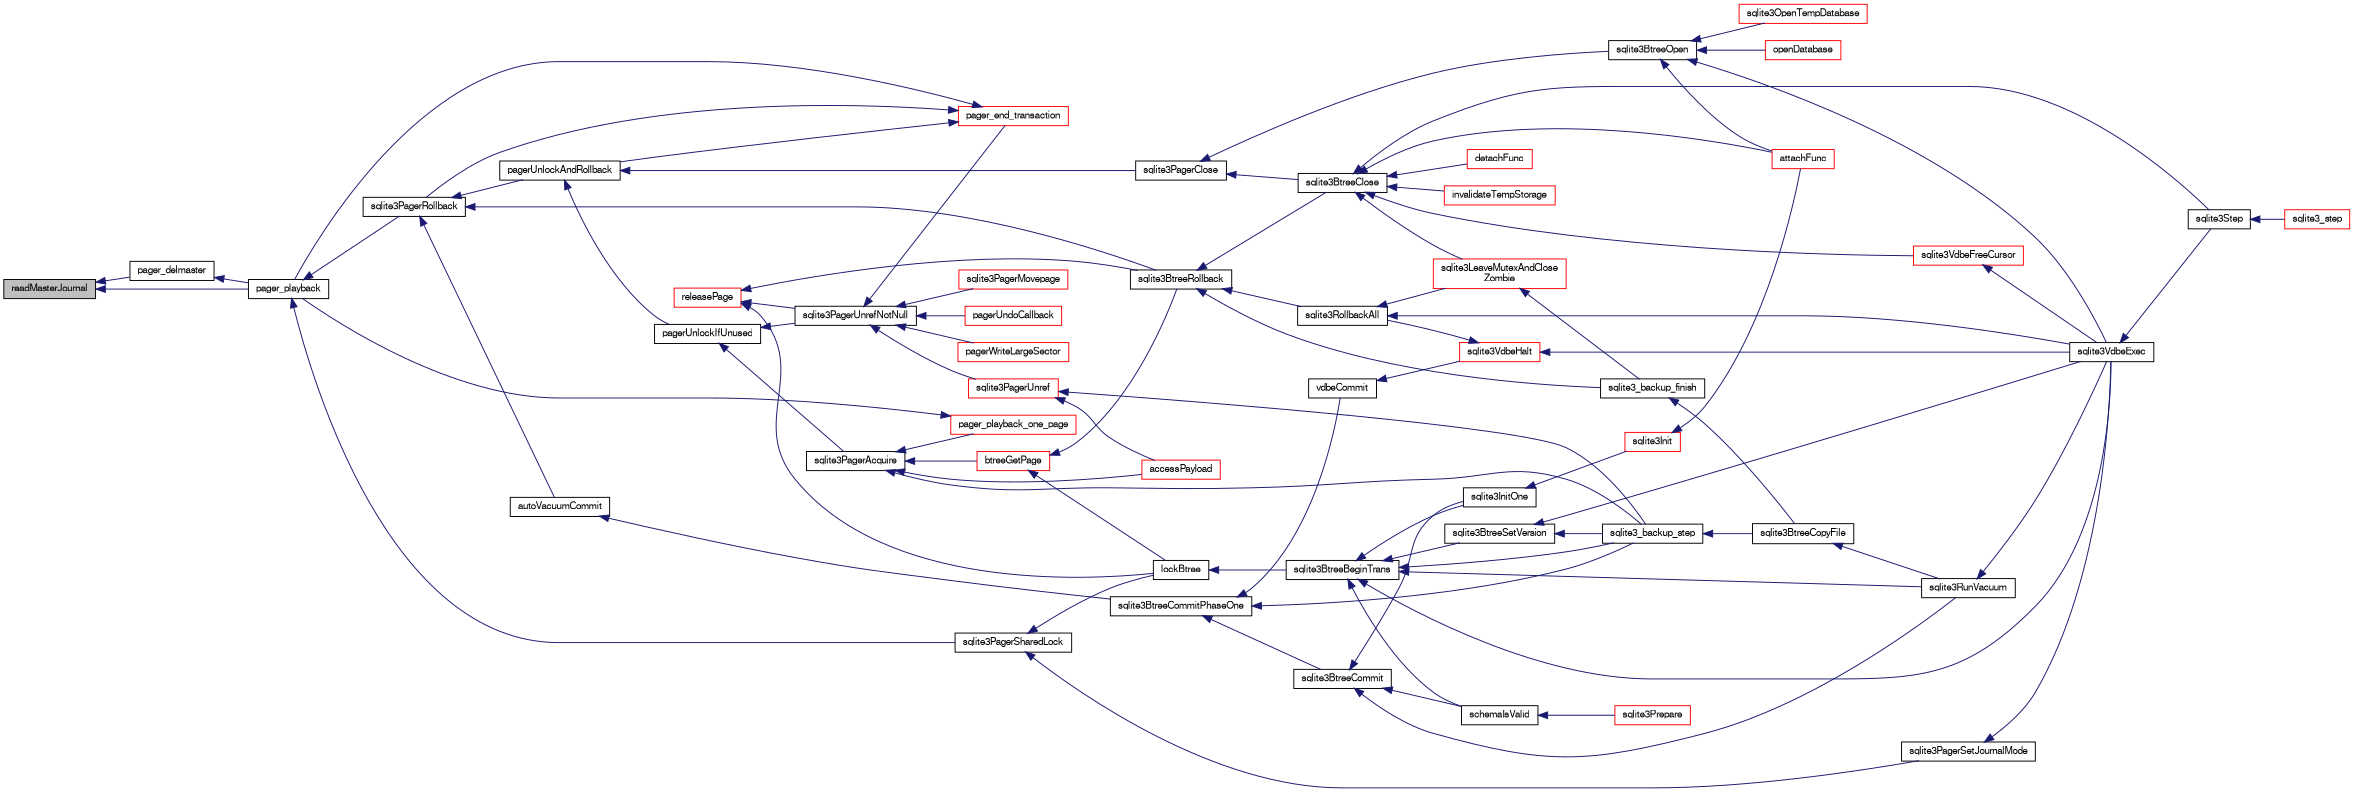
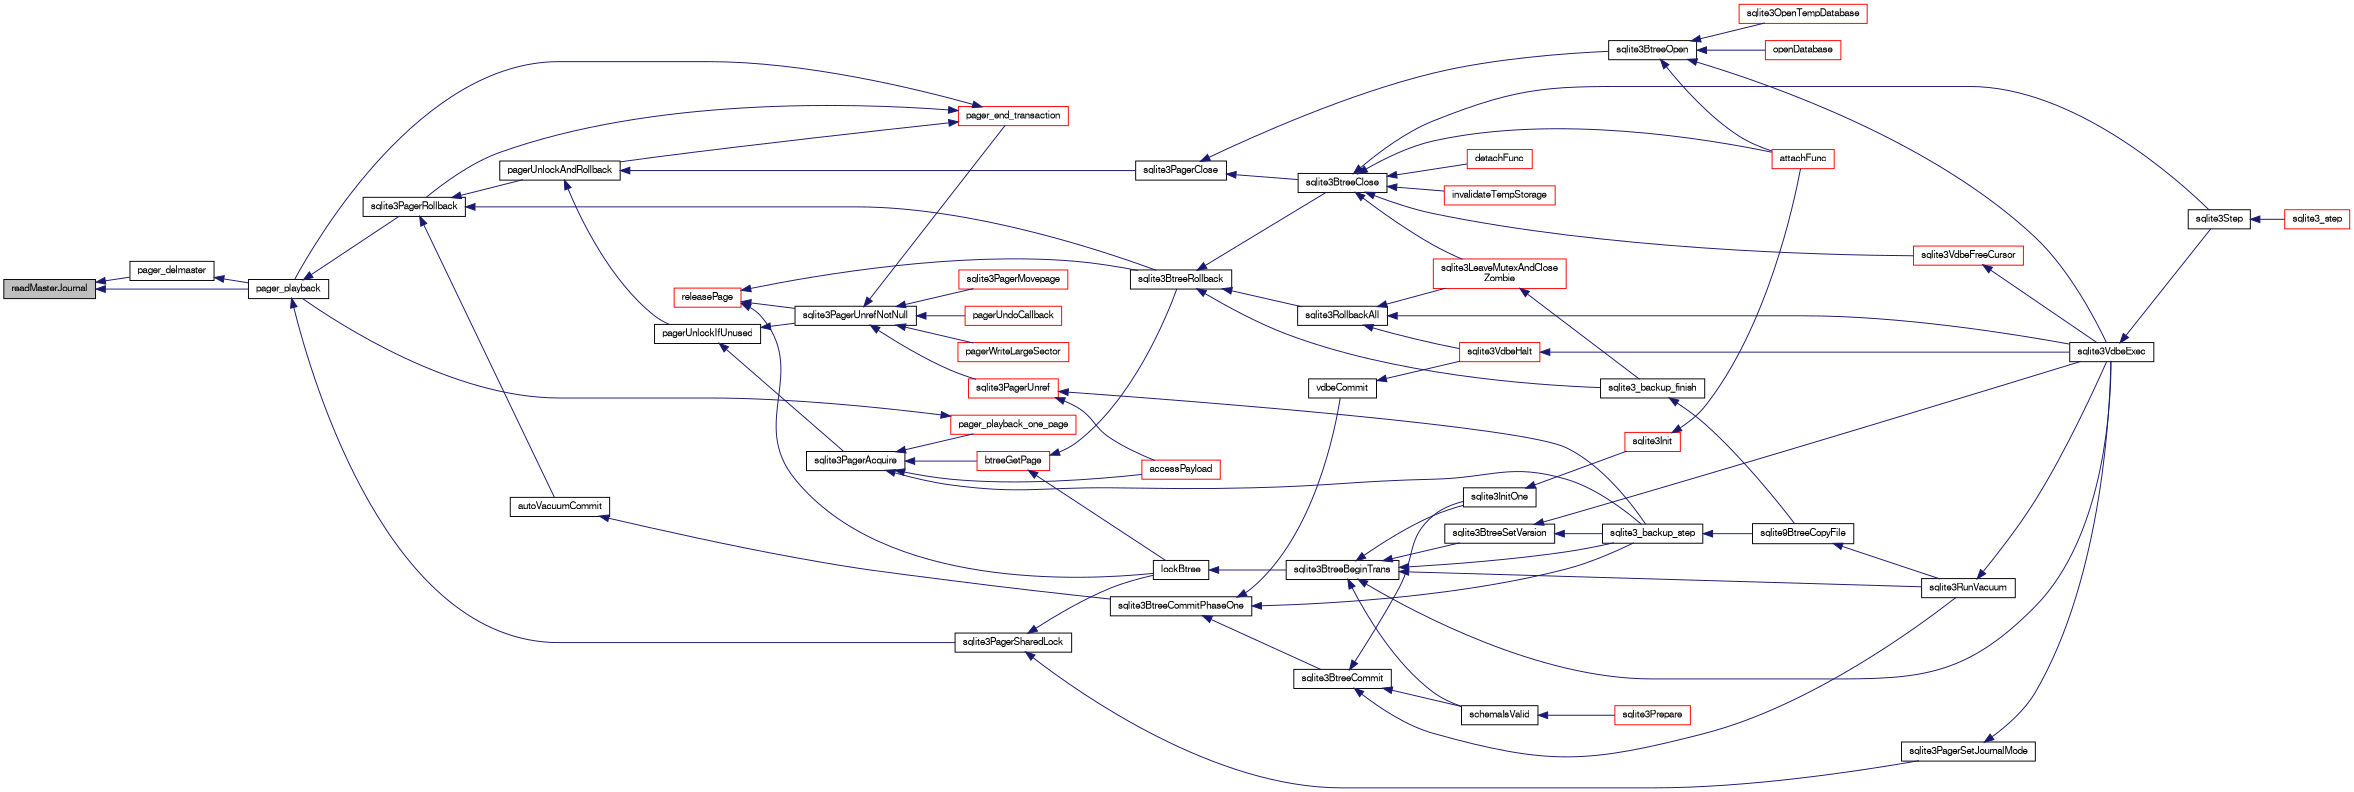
  digraph {
    rankdir=LR
    node [color=black fillcolor=white fontname=FreeSans fontsize=10 shape=record style=filled]
    edge [color=midnightblue dir=back fontname=FreeSans fontsize=10 labelfontname=FreeSans labelfontsize=10 style=solid]
    n1 [fillcolor=grey75 fontcolor=black height=0.2 label=readMasterJournal width=0.4]
    n2 [height=0.2 label=pager_delmaster width=0.4]
    n3 [height=0.2 label=pager_playback width=0.4]
    n4 [height=0.2 label=sqlite3PagerSharedLock width=0.4]
    n5 [height=0.2 label=sqlite3PagerRollback width=0.4]
    n6 [height=0.2 label=sqlite3PagerSetJournalMode width=0.4]
    n7 [height=0.2 label=lockBtree width=0.4]
    n8 [height=0.2 label=pagerUnlockAndRollback width=0.4]
    n9 [height=0.2 label=sqlite3BtreeRollback width=0.4]
    n10 [height=0.2 label=autoVacuumCommit width=0.4]
    n11 [height=0.2 label=sqlite3VdbeExec width=0.4]
    n12 [height=0.2 label=sqlite3BtreeBeginTrans width=0.4]
    n13 [height=0.2 label=sqlite3Step width=0.4]
    n14 [color=red height=0.2 label=sqlite3_step width=0.4]
    n15 [height=0.2 label=sqlite3BtreeSetVersion width=0.4]
    n16 [height=0.2 label=sqlite3_backup_step width=0.4]
    n17 [height=0.2 label=sqlite3RunVacuum width=0.4]
    n18 [height=0.2 label=sqlite3InitOne width=0.4]
    n19 [height=0.2 label=schemaIsValid width=0.4]
-   n20 [height=0.2 label=sqlite3BtreeCopyFile width=0.4]
+   n20 [height=0.2 label=sqlite9BtreeCopyFile width=0.4]
    n21 [color=red height=0.2 label=sqlite3Init width=0.4]
    n22 [color=red height=0.2 label=sqlite3Prepare width=0.4]
    n23 [color=red height=0.2 label=attachFunc width=0.4]
    n24 [height=0.2 label=sqlite3PagerClose width=0.4]
    n25 [height=0.2 label=pagerUnlockIfUnused width=0.4]
    n26 [height=0.2 label=sqlite3BtreeClose width=0.4]
    n27 [height=0.2 label=sqlite3_backup_finish width=0.4]
    n28 [height=0.2 label=sqlite3RollbackAll width=0.4]
    n29 [height=0.2 label=sqlite3BtreeCommitPhaseOne width=0.4]
    n30 [height=0.2 label=sqlite3BtreeOpen width=0.4]
    n31 [height=0.2 label=sqlite3PagerAcquire width=0.4]
    n32 [height=0.2 label=sqlite3PagerUnrefNotNull width=0.4]
    n33 [color=red height=0.2 label=sqlite3OpenTempDatabase width=0.4]
    n34 [color=red height=0.2 label=openDatabase width=0.4]
    n35 [color=red height=0.2 label=sqlite3VdbeFreeCursor width=0.4]
    n36 [color=red height=0.2 label=detachFunc width=0.4]
    n37 [color=red height=0.2 label=invalidateTempStorage width=0.4]
    n38 [color=red height=0.2 label="sqlite3LeaveMutexAndClose\lZombie" width=0.4]
    n39 [color=red height=0.2 label=pager_playback_one_page width=0.4]
    n40 [color=red height=0.2 label=btreeGetPage width=0.4]
    n41 [color=red height=0.2 label=accessPayload width=0.4]
    n42 [color=red height=0.2 label=pager_end_transaction width=0.4]
    n43 [color=red height=0.2 label=pagerUndoCallback width=0.4]
    n44 [color=red height=0.2 label=sqlite3PagerUnref width=0.4]
    n45 [color=red height=0.2 label=pagerWriteLargeSector width=0.4]
    n46 [color=red height=0.2 label=sqlite3PagerMovepage width=0.4]
    n47 [color=red height=0.2 label=sqlite3VdbeHalt width=0.4]
    n48 [color=red height=0.2 label=releasePage width=0.4]
    n49 [height=0.2 label=sqlite3BtreeCommit width=0.4]
    n50 [height=0.2 label=vdbeCommit width=0.4]
    n1 -> n2
    n1 -> n3
    n2 -> n3
    n3 -> n4
    n3 -> n5
    n4 -> n6
    n4 -> n7
    n5 -> n8
    n5 -> n9
    n5 -> n10
    n6 -> n11
    n7 -> n12
    n8 -> n24
    n8 -> n25
    n9 -> n26
    n9 -> n27
    n9 -> n28
    n10 -> n29
    n11 -> n13
    n12 -> n11
    n12 -> n15
    n12 -> n16
    n12 -> n17
    n12 -> n18
    n12 -> n19
    n13 -> n14
    n15 -> n11
    n15 -> n16
    n16 -> n20
    n17 -> n11
    n18 -> n21
    n19 -> n22
    n20 -> n17
    n21 -> n23
    n24 -> n26
    n24 -> n30
    n25 -> n31
    n25 -> n32
    n26 -> n13
    n26 -> n23
    n26 -> n35
    n26 -> n36
    n26 -> n37
    n26 -> n38
    n27 -> n20
    n28 -> n11
    n28 -> n38
-   n47 -> n28
+   n28 -> n47
    n29 -> n16
    n29 -> n49
    n29 -> n50
    n30 -> n11
    n30 -> n23
    n30 -> n33
    n30 -> n34
    n31 -> n16
    n31 -> n39
    n31 -> n40
    n31 -> n41
    n32 -> n42
    n32 -> n43
    n32 -> n44
    n32 -> n45
    n32 -> n46
    n35 -> n11
    n38 -> n27
    n39 -> n3
    n40 -> n7
    n40 -> n9
    n42 -> n3
    n42 -> n5
    n42 -> n8
    n44 -> n16
    n44 -> n41
    n47 -> n11
    n48 -> n7
    n48 -> n9
    n48 -> n32
    n49 -> n17
    n49 -> n18
    n49 -> n19
    n50 -> n47
  }
